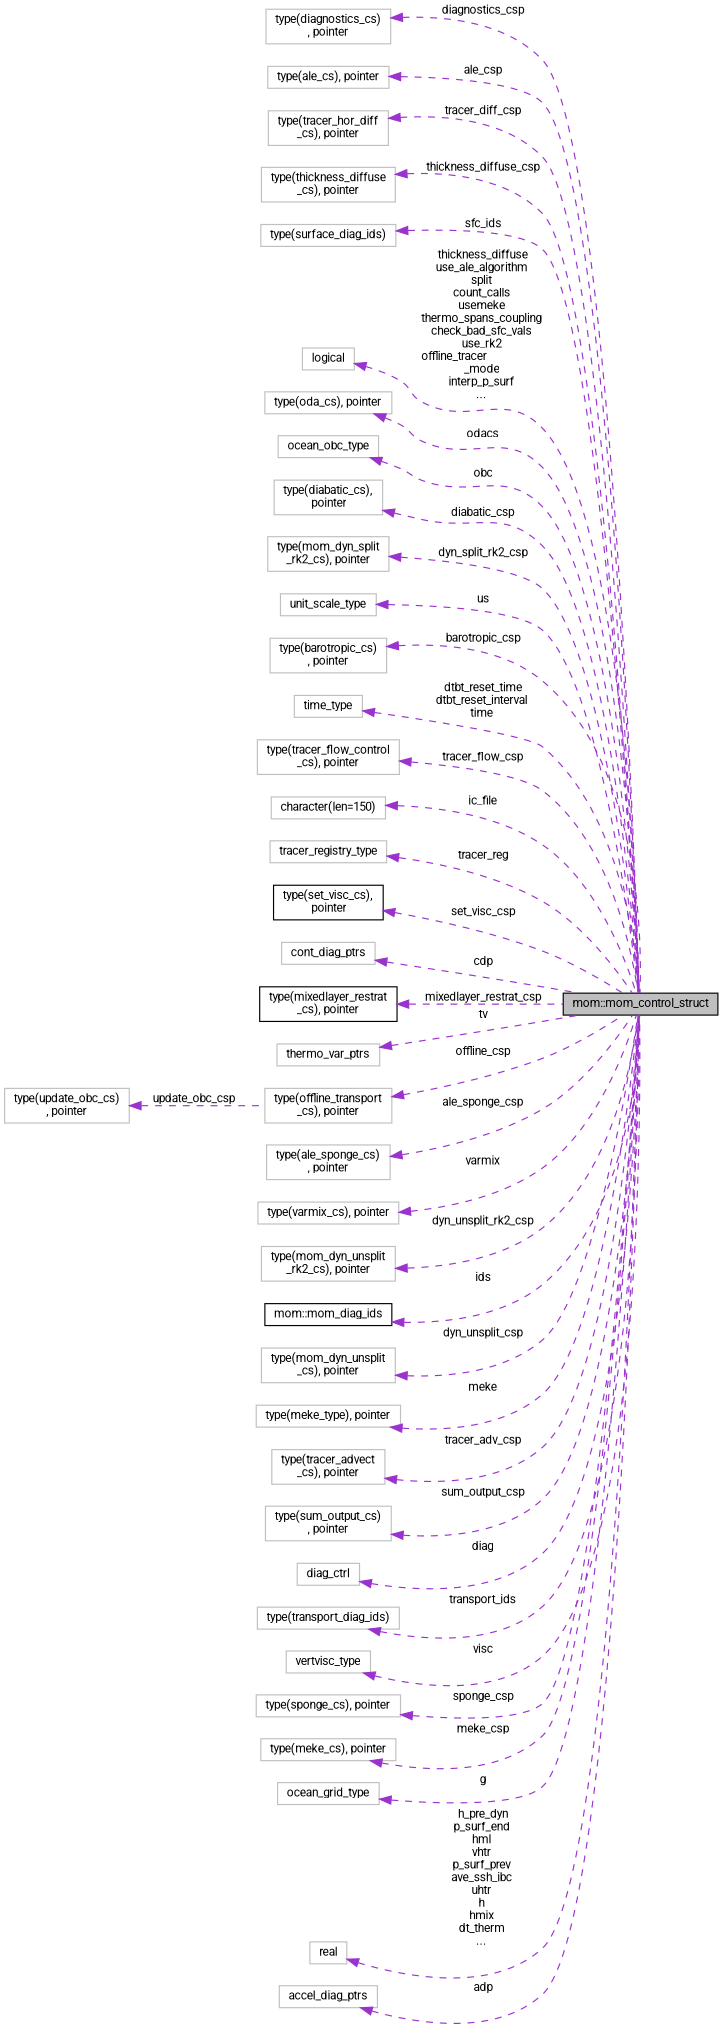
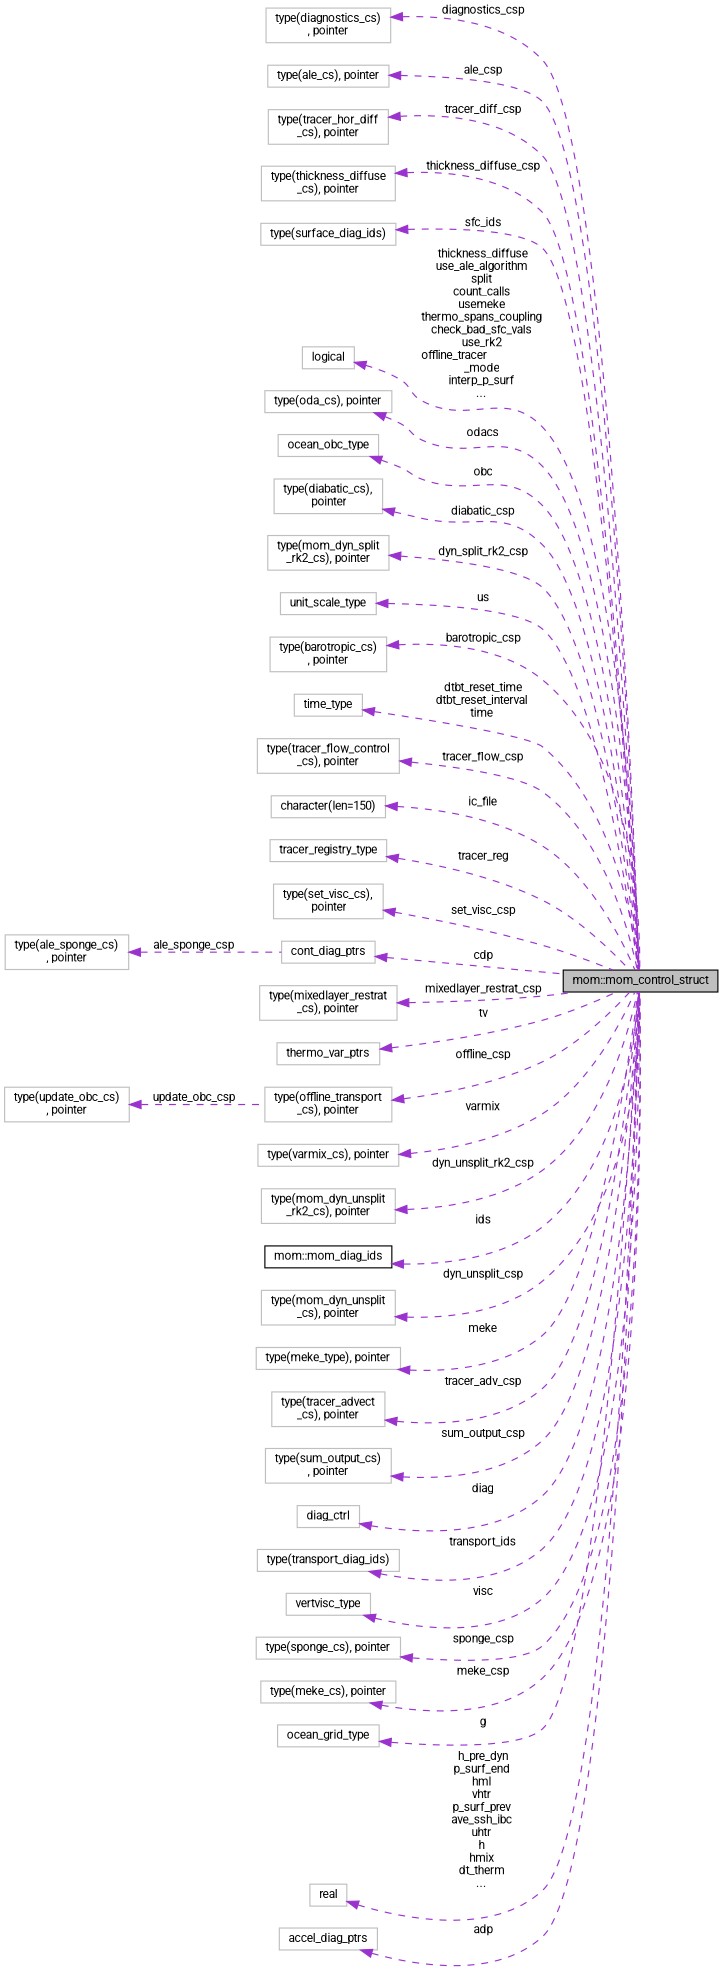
  digraph {
    fontname=Roboto
    rankdir=LR
    node [color=grey75 fillcolor=white fontname=Roboto fontsize=10 shape=record style=filled]
    edge [color=darkorchid3 dir=back fontname=Roboto fontsize=10 labelfontname=Helvetica labelfontsize=10 style=dashed]
    n1 [color=black fillcolor=grey75 fontcolor=black height=0.2 label="mom::mom_control_struct" width=0.4]
    n2 [height=0.2 label="type(diagnostics_cs)\l, pointer" width=0.4]
    n3 [height=0.2 label="type(ale_cs), pointer" width=0.4]
    n4 [height=0.2 label="type(tracer_hor_diff\l_cs), pointer" width=0.4]
    n5 [height=0.2 label="type(thickness_diffuse\l_cs), pointer" width=0.4]
    n6 [height=0.2 label="type(surface_diag_ids)" width=0.4]
    n7 [height=0.2 label=logical width=0.4]
    n8 [height=0.2 label="type(oda_cs), pointer" width=0.4]
    n9 [height=0.2 label=ocean_obc_type width=0.4]
    n10 [height=0.2 label="type(diabatic_cs),\l pointer" width=0.4]
    n11 [height=0.2 label="type(mom_dyn_split\l_rk2_cs), pointer" width=0.4]
    n12 [height=0.2 label=unit_scale_type width=0.4]
    n13 [height=0.2 label="type(barotropic_cs)\l, pointer" width=0.4]
    n14 [height=0.2 label=time_type width=0.4]
    n15 [height=0.2 label="type(tracer_flow_control\l_cs), pointer" width=0.4]
    n16 [height=0.2 label="character(len=150)" width=0.4]
    n17 [height=0.2 label=tracer_registry_type width=0.4]
-   n18 [color=black height=0.2 label="type(set_visc_cs),\l pointer" width=0.4]
+   n18 [height=0.2 label="type(set_visc_cs),\l pointer" width=0.4]
    n19 [height=0.2 label=cont_diag_ptrs width=0.4]
-   n20 [color=black height=0.2 label="type(mixedlayer_restrat\l_cs), pointer" width=0.4]
+   n20 [height=0.2 label="type(mixedlayer_restrat\l_cs), pointer" width=0.4]
    n21 [height=0.2 label=thermo_var_ptrs width=0.4]
    n22 [height=0.2 label="type(update_obc_cs)\l, pointer" width=0.4]
    n23 [height=0.2 label="type(offline_transport\l_cs), pointer" width=0.4]
    n24 [height=0.2 label="type(ale_sponge_cs)\l, pointer" width=0.4]
    n25 [height=0.2 label="type(varmix_cs), pointer" width=0.4]
    n26 [height=0.2 label="type(mom_dyn_unsplit\l_rk2_cs), pointer" width=0.4]
    n27 [color=black height=0.2 label="mom::mom_diag_ids" width=0.4]
    n28 [height=0.2 label="type(mom_dyn_unsplit\l_cs), pointer" width=0.4]
    n29 [height=0.2 label="type(meke_type), pointer" width=0.4]
    n30 [height=0.2 label="type(tracer_advect\l_cs), pointer" width=0.4]
    n31 [height=0.2 label="type(sum_output_cs)\l, pointer" width=0.4]
    n32 [height=0.2 label=diag_ctrl width=0.4]
    n33 [height=0.2 label="type(transport_diag_ids)" width=0.4]
    n34 [height=0.2 label=vertvisc_type width=0.4]
    n35 [height=0.2 label="type(sponge_cs), pointer" width=0.4]
    n36 [height=0.2 label="type(meke_cs), pointer" width=0.4]
    n37 [height=0.2 label=ocean_grid_type width=0.4]
    n38 [height=0.2 label=real width=0.4]
    n39 [height=0.2 label=accel_diag_ptrs width=0.4]
    n2 -> n1 [label=" diagnostics_csp"]
    n3 -> n1 [label=" ale_csp"]
    n4 -> n1 [label=" tracer_diff_csp"]
    n5 -> n1 [label=" thickness_diffuse_csp"]
    n6 -> n1 [label=" sfc_ids"]
    n7 -> n1 [label=" thickness_diffuse\nuse_ale_algorithm\nsplit\ncount_calls\nusemeke\nthermo_spans_coupling\ncheck_bad_sfc_vals\nuse_rk2\noffline_tracer\l_mode\ninterp_p_surf\n..."]
    n8 -> n1 [label=" odacs"]
    n9 -> n1 [label=" obc"]
    n10 -> n1 [label=" diabatic_csp"]
    n11 -> n1 [label=" dyn_split_rk2_csp"]
    n12 -> n1 [label=" us"]
    n13 -> n1 [label=" barotropic_csp"]
    n14 -> n1 [label=" dtbt_reset_time\ndtbt_reset_interval\ntime"]
    n15 -> n1 [label=" tracer_flow_csp"]
    n16 -> n1 [label=" ic_file"]
    n17 -> n1 [label=" tracer_reg"]
    n18 -> n1 [label=" set_visc_csp"]
    n19 -> n1 [label=" cdp"]
    n20 -> n1 [label=" mixedlayer_restrat_csp"]
    n21 -> n1 [label=" tv"]
    n22 -> n23 [label=" update_obc_csp"]
    n23 -> n1 [label=" offline_csp"]
-   n24 -> n1 [label=" ale_sponge_csp"]
+   n24 -> n19 [label=" ale_sponge_csp"]
    n25 -> n1 [label=" varmix"]
    n26 -> n1 [label=" dyn_unsplit_rk2_csp"]
    n27 -> n1 [label=" ids"]
    n28 -> n1 [label=" dyn_unsplit_csp"]
    n29 -> n1 [label=" meke"]
    n30 -> n1 [label=" tracer_adv_csp"]
    n31 -> n1 [label=" sum_output_csp"]
    n32 -> n1 [label=" diag"]
    n33 -> n1 [label=" transport_ids"]
    n34 -> n1 [label=" visc"]
    n35 -> n1 [label=" sponge_csp"]
    n36 -> n1 [label=" meke_csp"]
    n37 -> n1 [label=" g"]
    n38 -> n1 [label=" h_pre_dyn\np_surf_end\nhml\nvhtr\np_surf_prev\nave_ssh_ibc\nuhtr\nh\nhmix\ndt_therm\n..."]
    n39 -> n1 [label=" adp"]
  }
